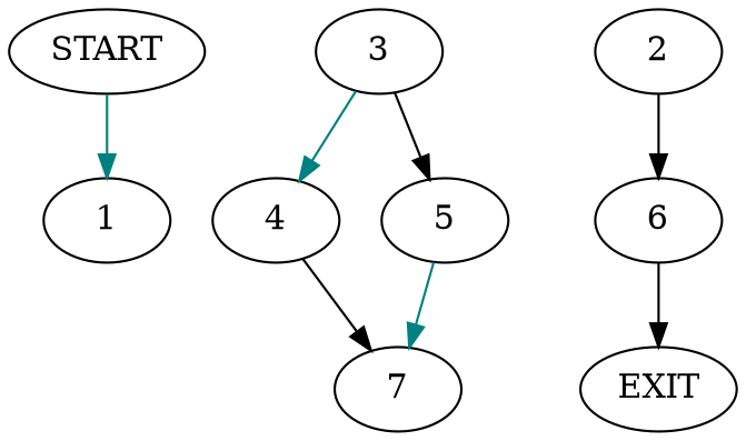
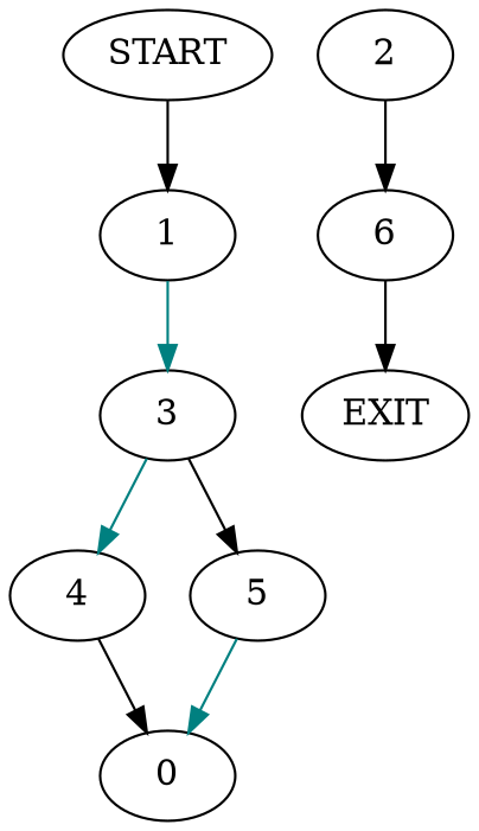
  digraph {
    edge [color=teal]
    n1 [label=START]
    1
    3
    n4 [label=EXIT]
    2
    6
    4
    5
-   7
-   n1 -> 1
+   7 [label=0]
+   n1 -> 1 [color=black]
+   1 -> 3
    3 -> 4
    3 -> 5 [color=black]
    2 -> 6 [color=black]
    6 -> n4 [color=black]
    4 -> 7 [color=black]
    5 -> 7
  }
